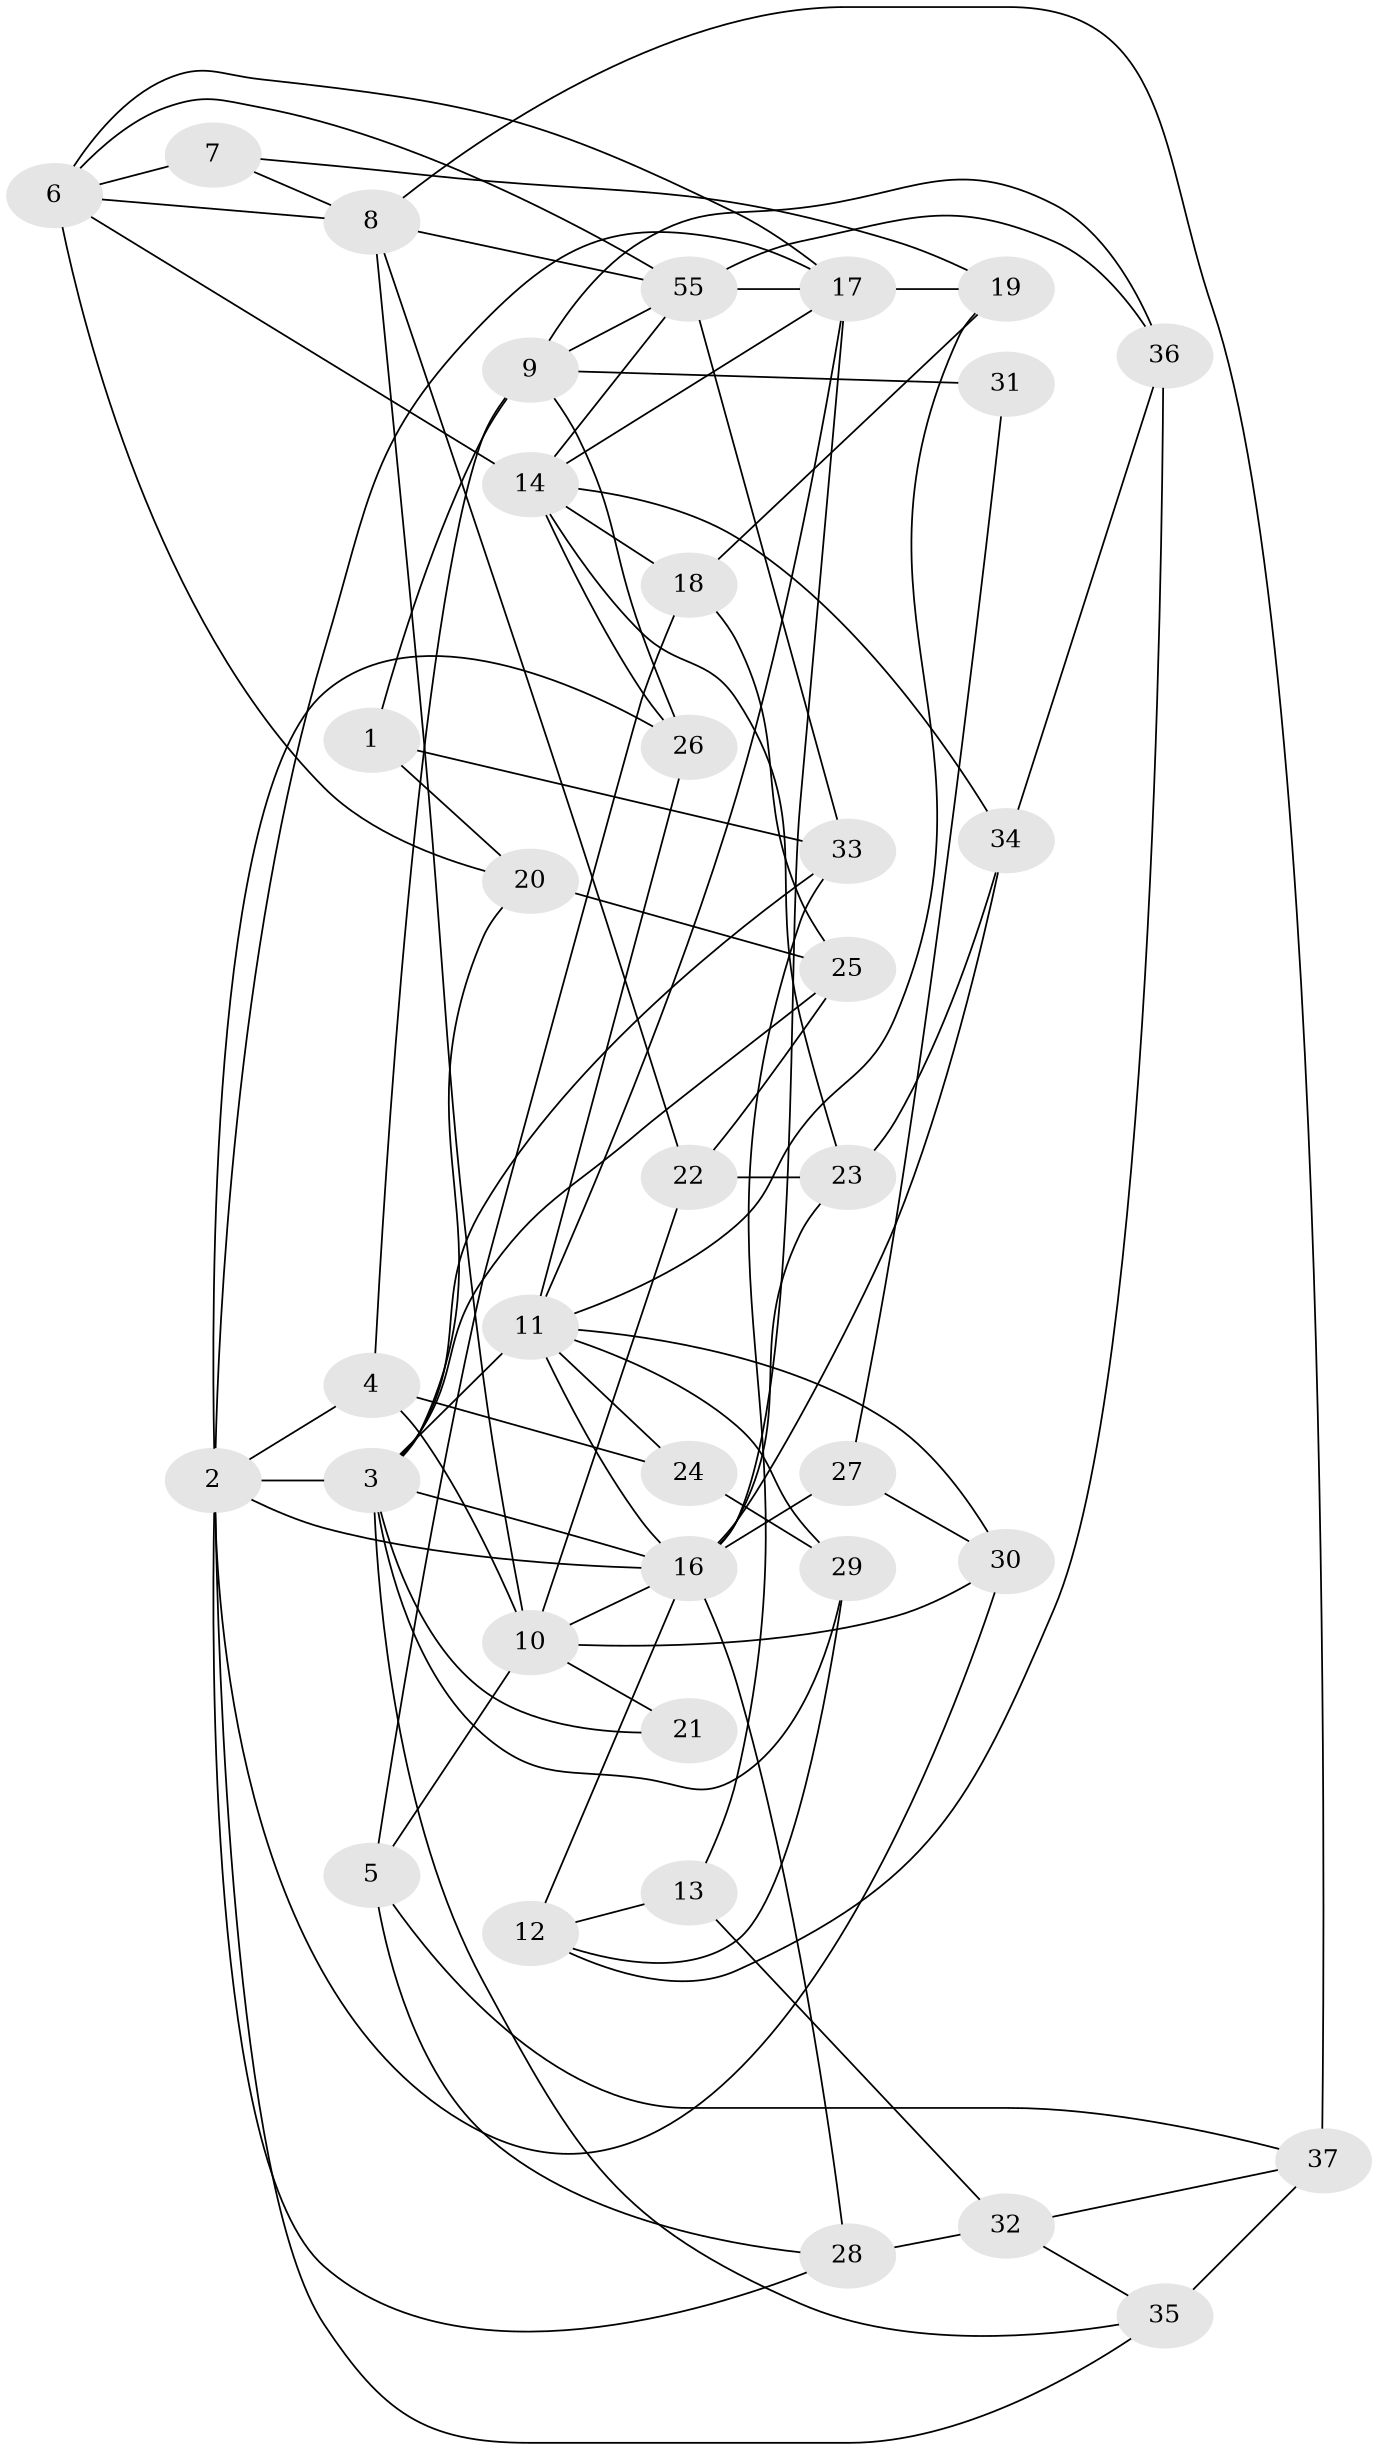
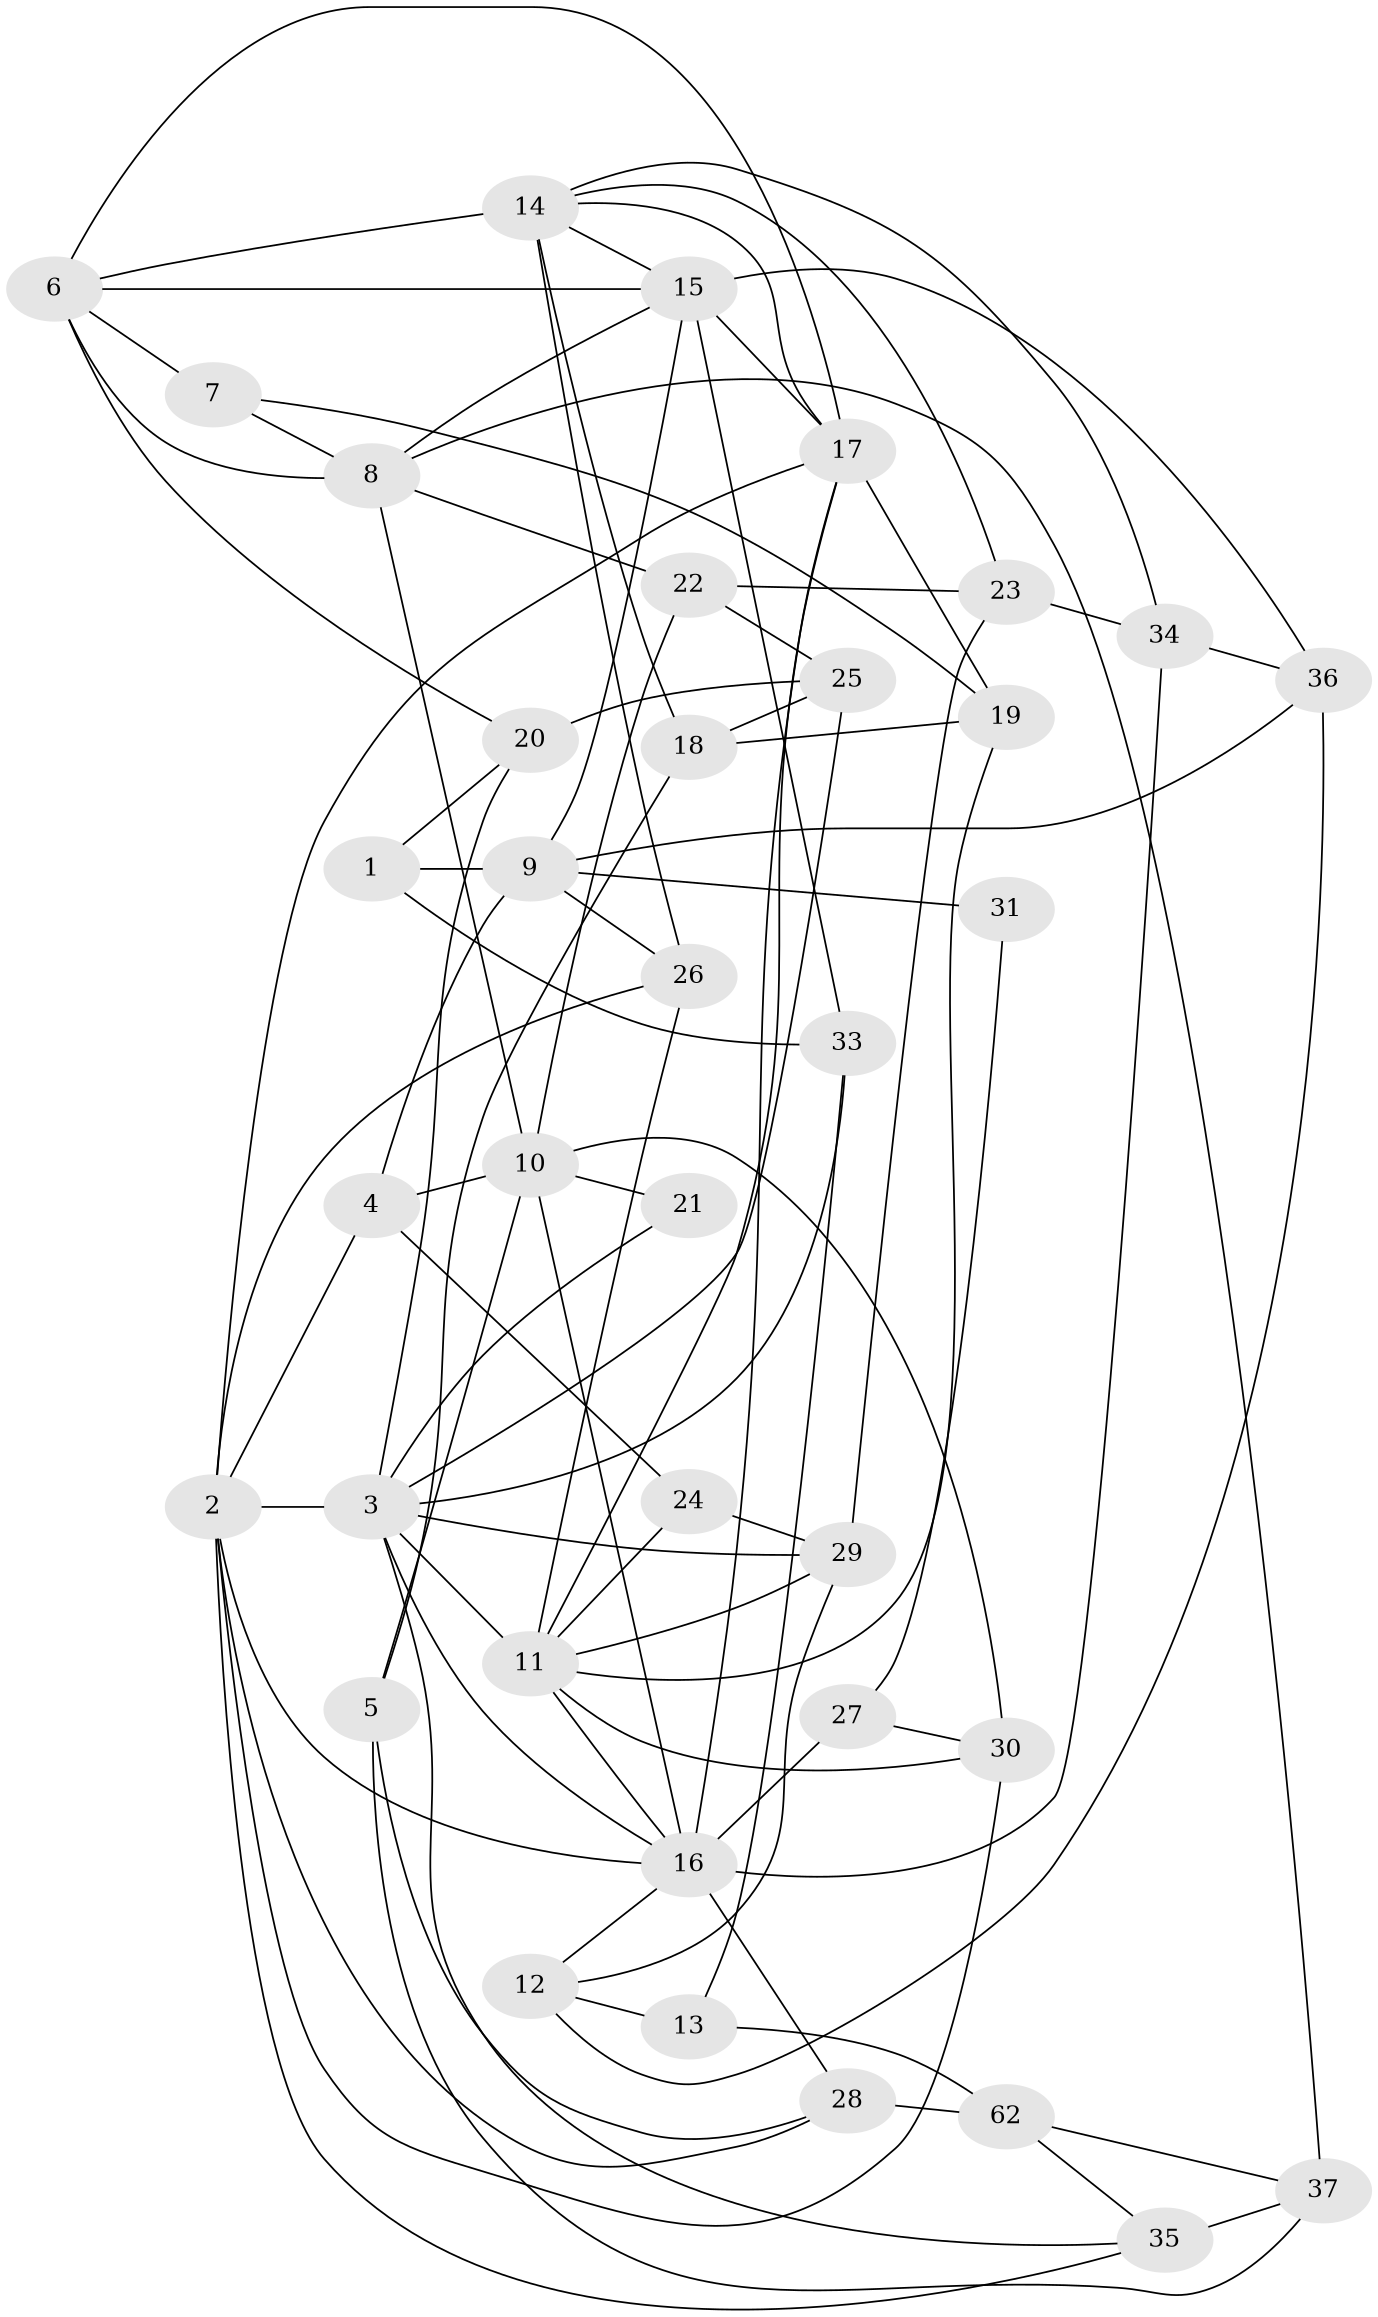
  graph {
    rankdir=LR
    node [color=gray90 style=filled]
    edge [weight=1.0]
    1
    9
    20
    33
    26
-   15 [label=55]
+   15
    31
    36
    25
    2
    3
    4
    16
    17
    28
    30
    35
    11
    21
    29
    10
    24
    23
    34
    27
    19
-   32
+   32 [label=62]
    37
    22
    5
    18
    6
    7
    8
    14
    12
    13
    1 -- 9 [weight=2.0]
    1 -- 20
    1 -- 33
    9 -- 26
    9 -- 15 [weight=2.0]
    9 -- 31 [weight=2.0]
    9 -- 36
    20 -- 25
    15 -- 33
    15 -- 36
    15 -- 17
    2 -- 26
    2 -- 3 [weight=2.0]
    2 -- 4
    2 -- 16
    2 -- 17 [weight=2.0]
    2 -- 28
    2 -- 30
    2 -- 35
    3 -- 20
    3 -- 33
    3 -- 25
    3 -- 16
    3 -- 35
    3 -- 11
    3 -- 21
    3 -- 29
    4 -- 9
    4 -- 10
    4 -- 24
    16 -- 17
    16 -- 28
-   16 -- 23
+   29 -- 23
    16 -- 34
    16 -- 27 [weight=2.0]
    17 -- 19
    28 -- 32
    35 -- 37
    11 -- 26
    11 -- 16
    11 -- 17
    11 -- 30
    11 -- 29
    11 -- 24
    11 -- 19
    10 -- 16 [weight=2.0]
    10 -- 30
    10 -- 21 [weight=2.0]
    10 -- 22
    24 -- 29
    23 -- 34
    34 -- 36
    27 -- 31
    27 -- 30
    32 -- 35
    32 -- 37
    22 -- 25
    22 -- 23
    5 -- 28
    5 -- 10
    5 -- 37
    5 -- 18
    18 -- 25
    18 -- 19
    6 -- 20
    6 -- 15 [weight=3.0]
    6 -- 17
    6 -- 7
    6 -- 8 [weight=2.0]
    6 -- 14 [weight=2.0]
    7 -- 19
    7 -- 8
    8 -- 15
    8 -- 10 [weight=2.0]
    8 -- 37
    8 -- 22
    14 -- 26
    14 -- 15
    14 -- 17
    14 -- 23
    14 -- 34
    14 -- 18
    12 -- 36
    12 -- 16
    12 -- 29
    12 -- 13
    13 -- 33
    13 -- 32
  }
